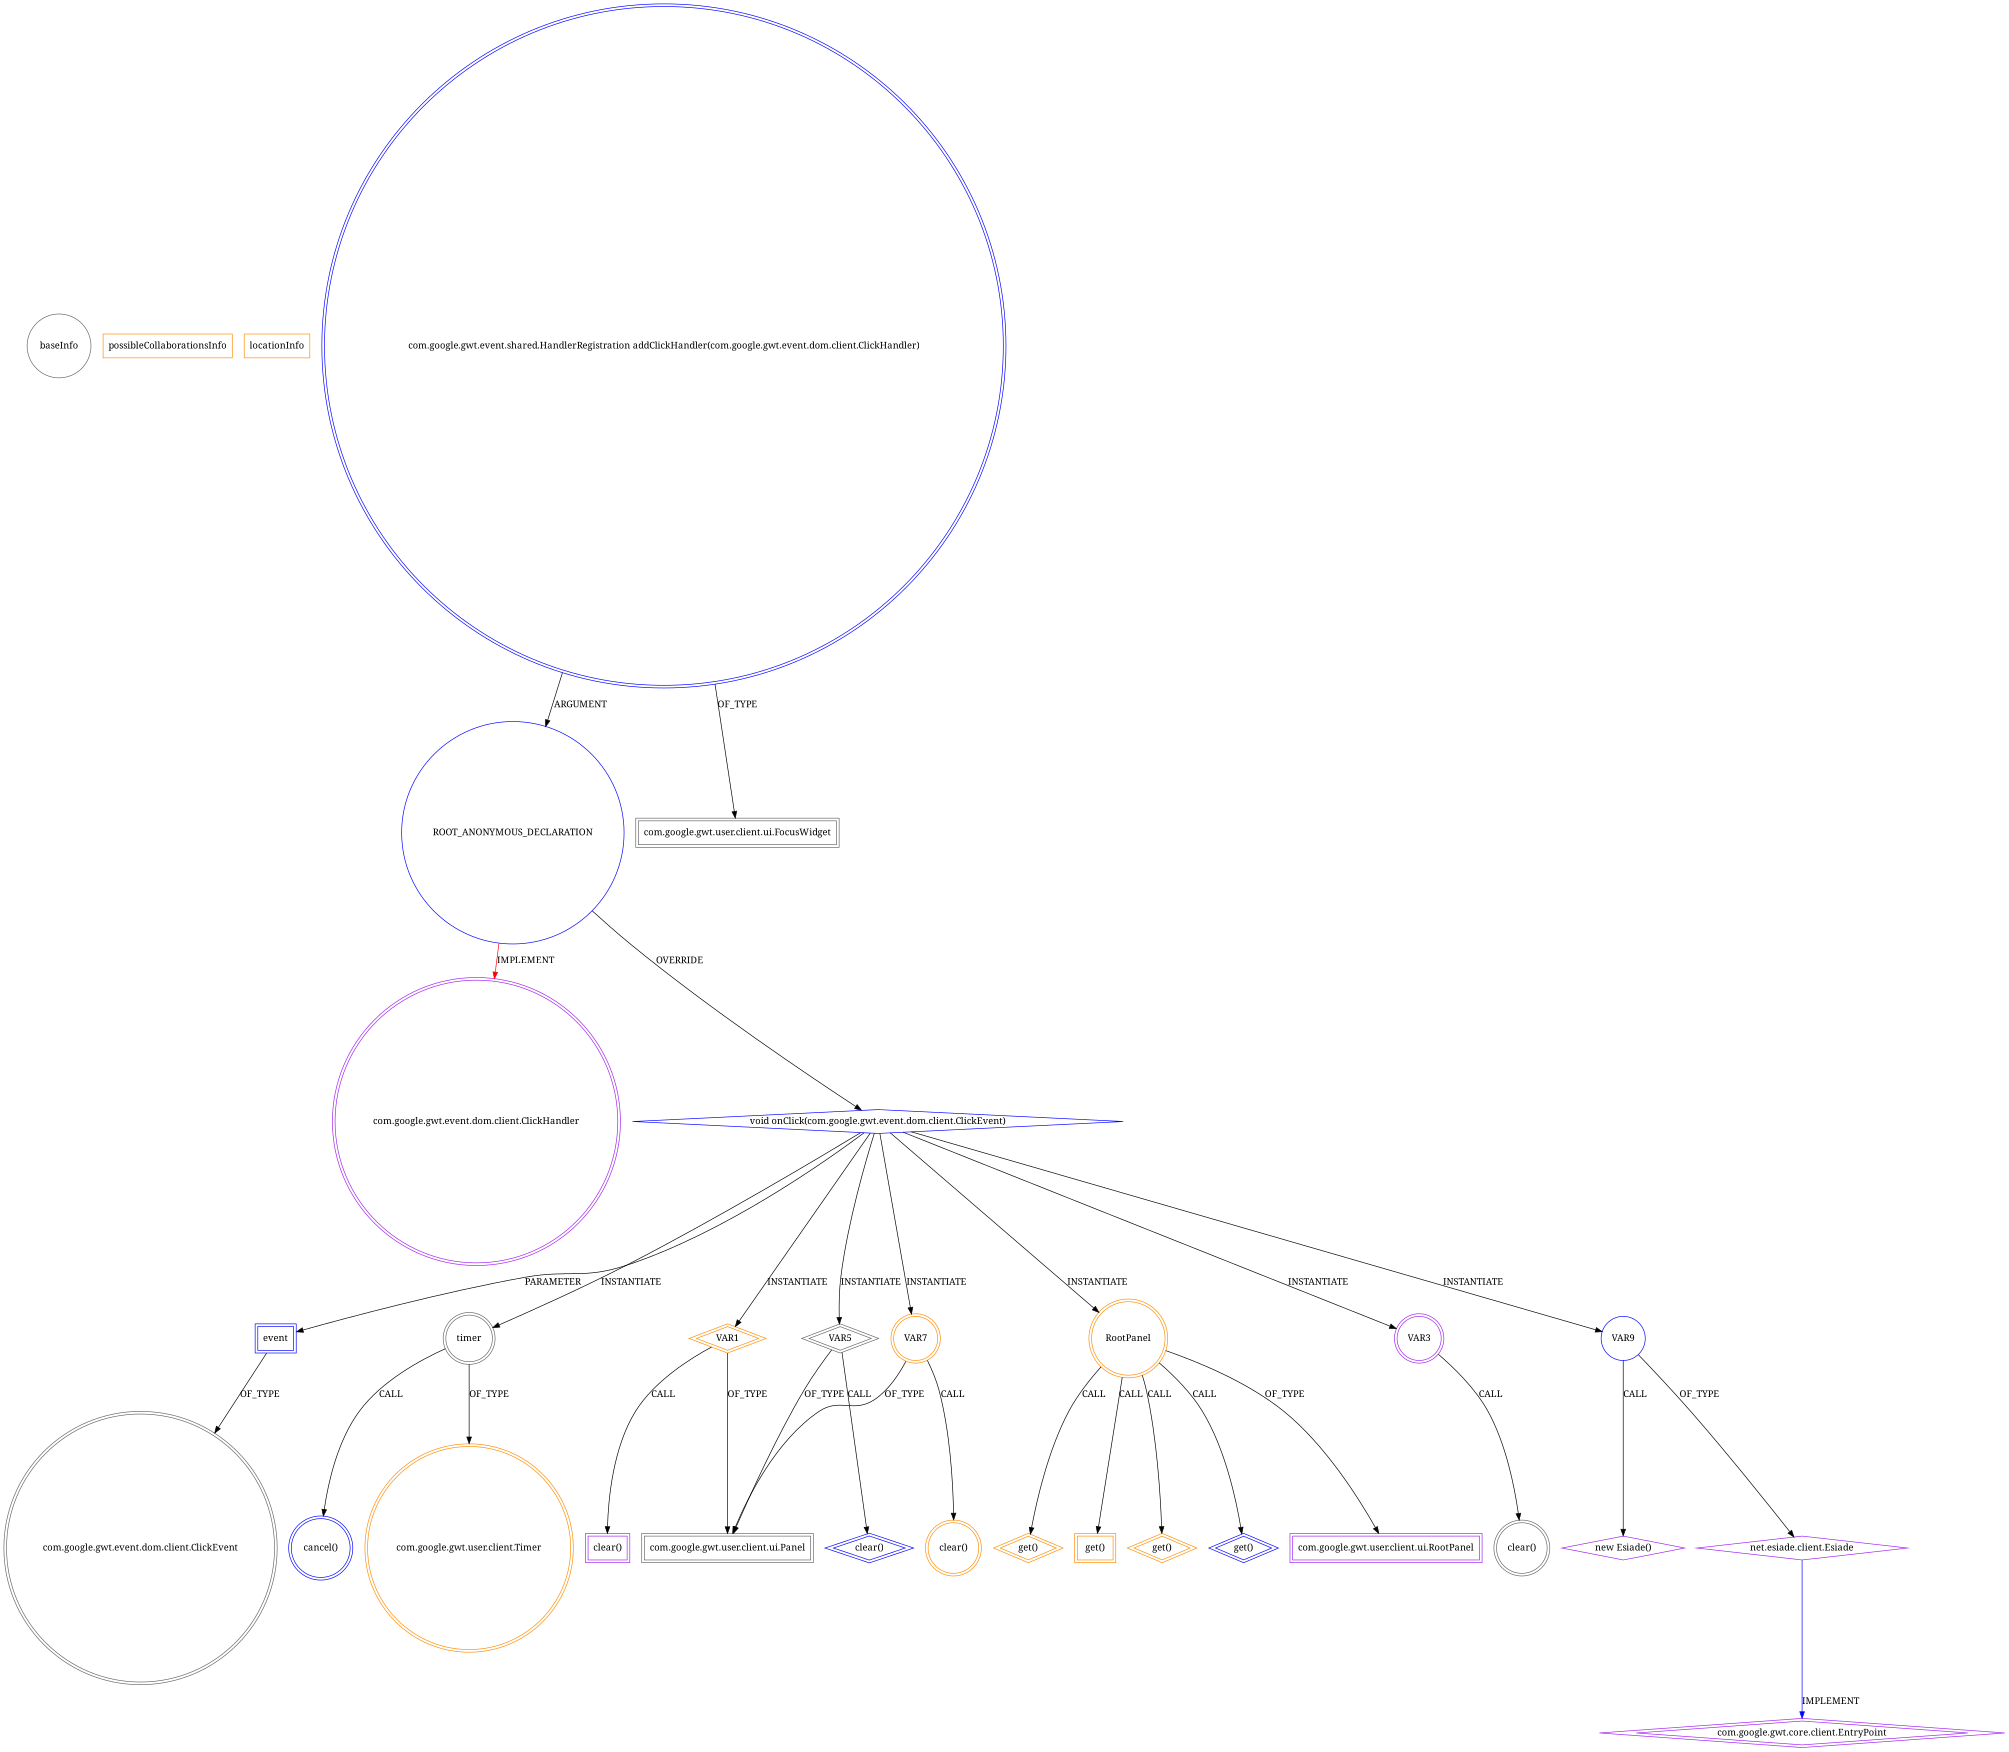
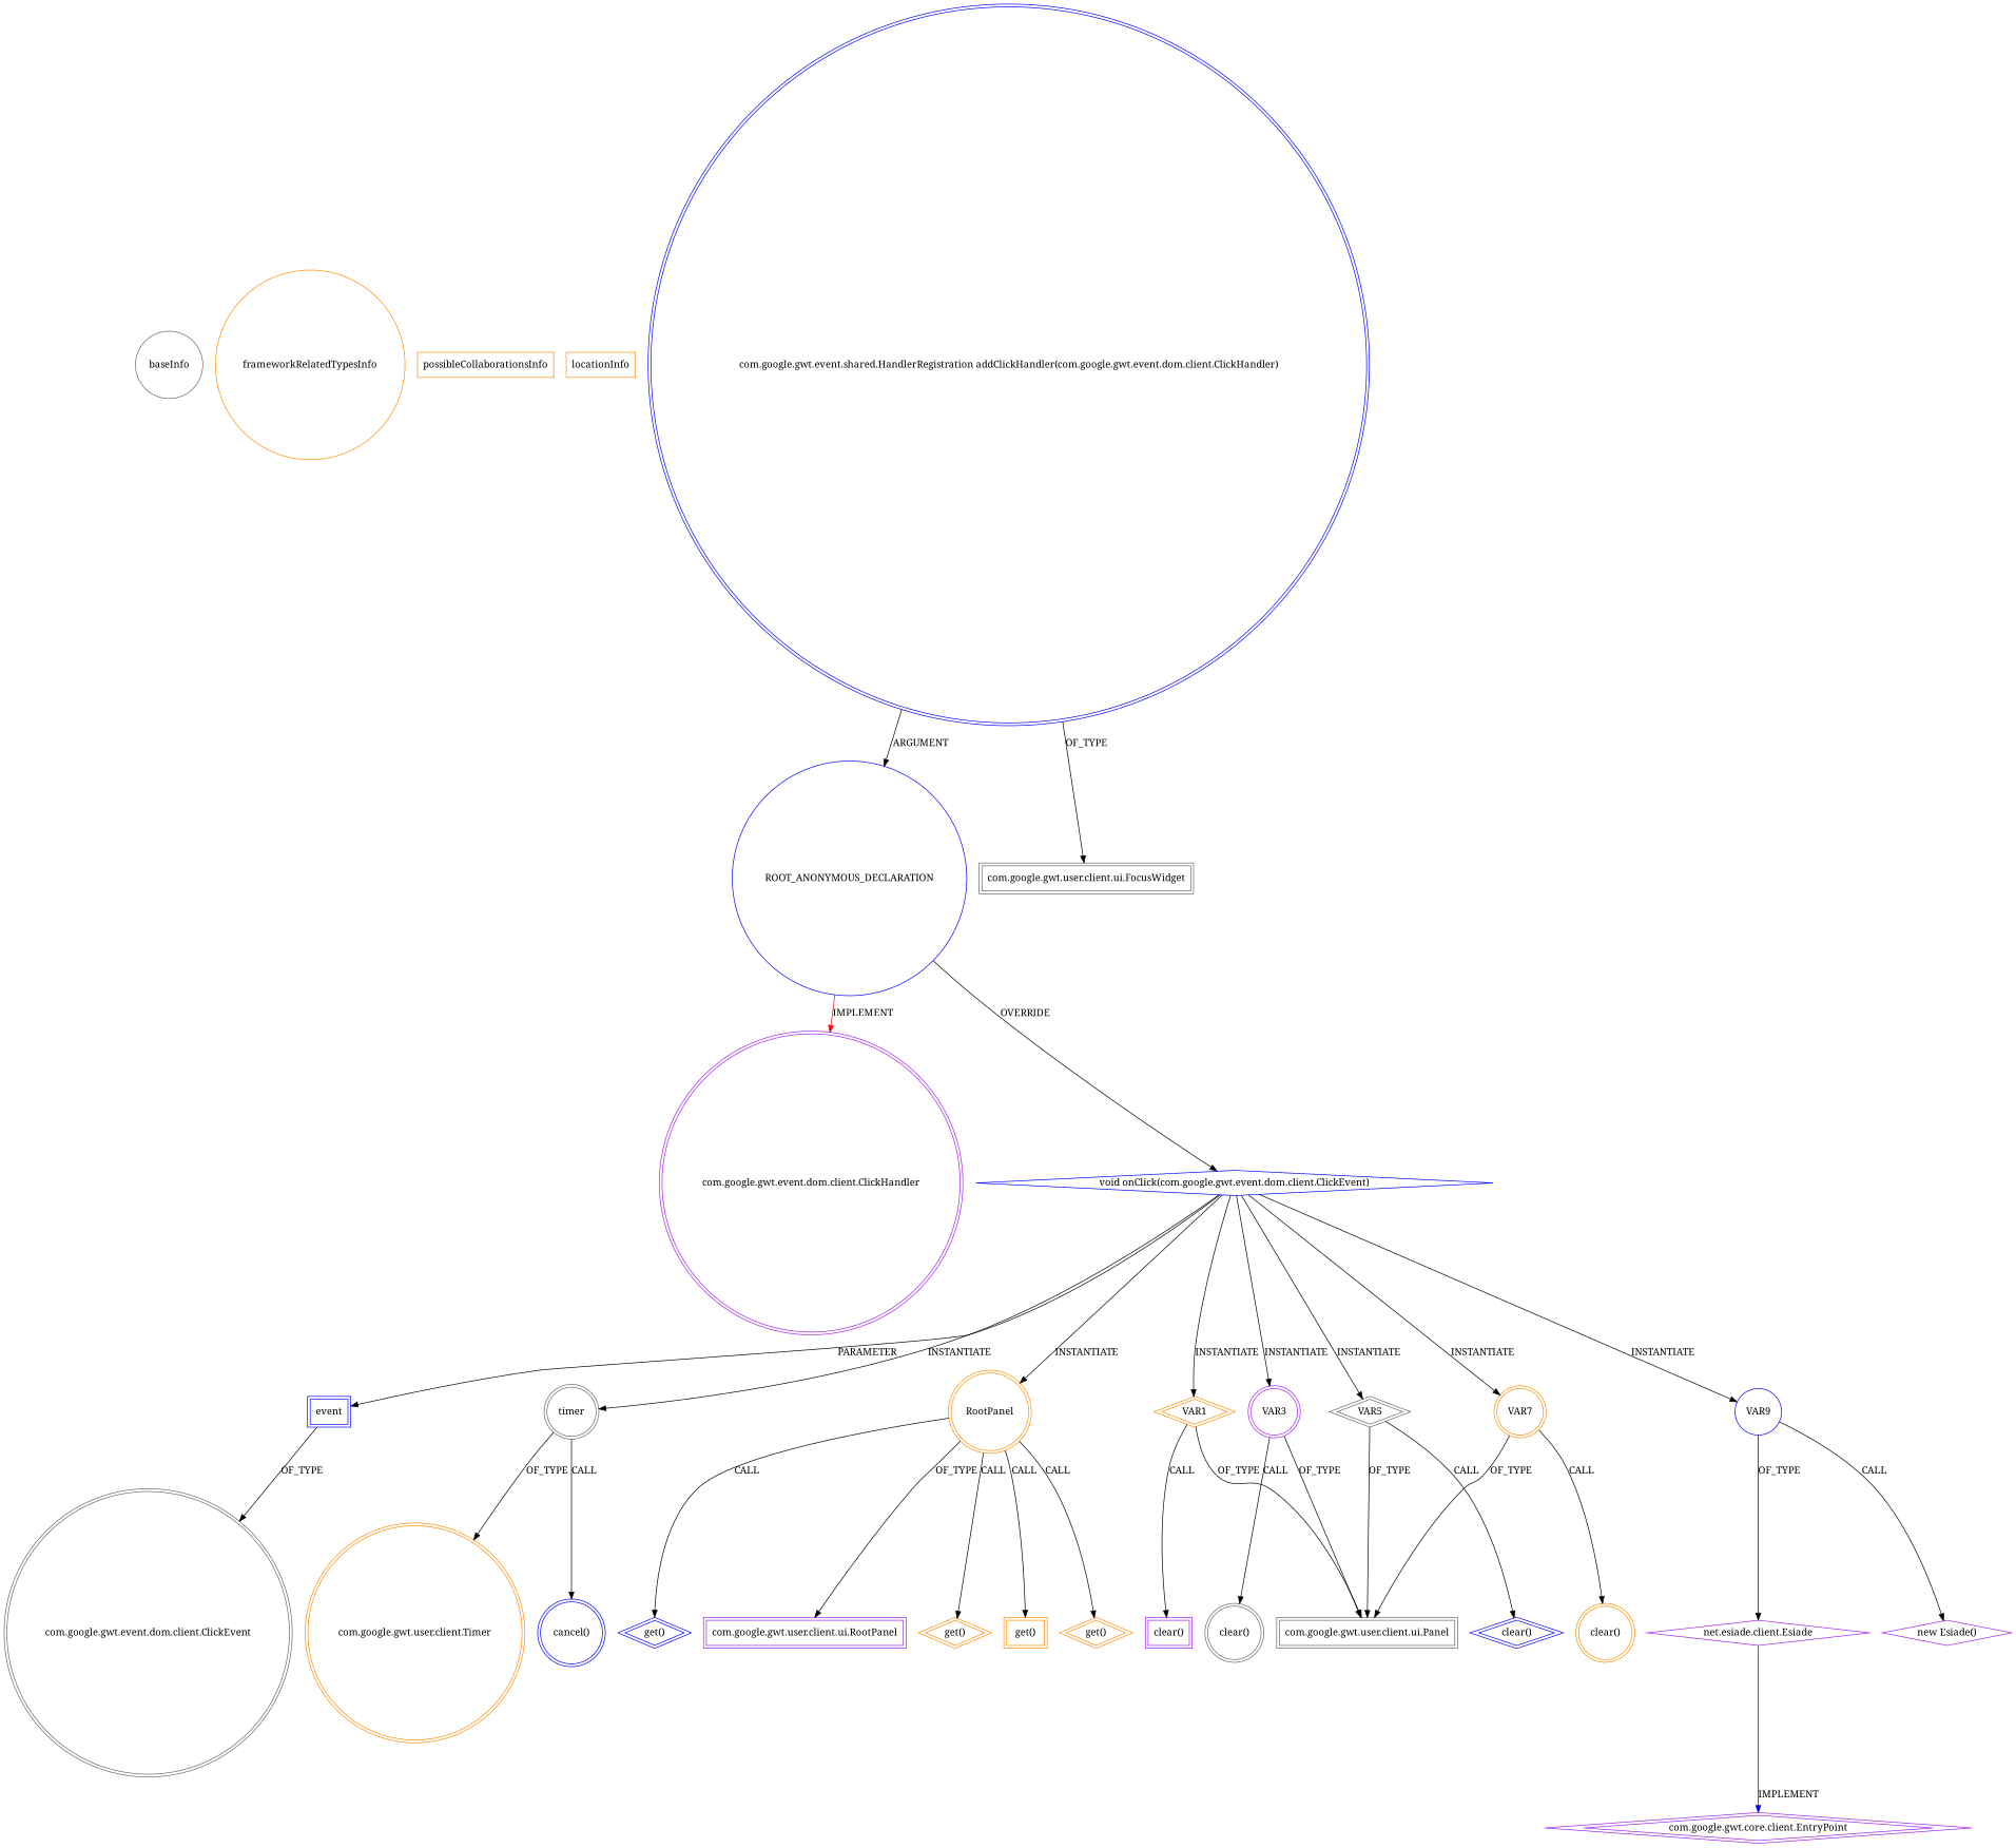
  digraph {
    fontname="Noto Serif"
    node [color=darkorange fontname="Noto Serif" shape=circle isFrameworkType=true vertexType=INSIDE_CALL peripheries=2]
    edge [fontname="Noto Serif"]
    baseInfo [category=extension_graph color=gray40 graphId=4509 isAnonymous=true possibleRelation=true isFrameworkType="" vertexType="" peripheries=""]
+   frameworkRelatedTypesInfo [0="com.google.gwt.event.dom.client.ClickHandler" isFrameworkType="" vertexType="" peripheries=""]
    possibleCollaborationsInfo [0="4509~OVERRIDING_METHOD_DECLARATION-INSTANTIATION-~com.google.gwt.event.dom.client.ClickHandler ~com.google.gwt.core.client.EntryPoint ~true~false" shape=box isFrameworkType="" vertexType="" peripheries=""]
    locationInfo [contextSignature="void UpdateCore(java.util.ArrayList,java.util.ArrayList,java.util.ArrayList,java.util.ArrayList,int,net.esiade.client.CollisionManager,net.esiade.client.DynamicsCore,net.esiade.client.EvolutionCore,int,int,boolean,boolean,boolean,java.util.HashMap)" filePath="/spydon-esiade/esiade-master/src/net/esiade/client/UpdateCore.java" graphId=4509 projectName="spydon-esiade" shape=box isFrameworkType="" vertexType="" peripheries=""]
    n5 [color=blue isFrameworkType=false label=ROOT_ANONYMOUS_DECLARATION vertexType=ROOT_ANONYMOUS_DECLARATION peripheries=""]
    n6 [color=purple label="com.google.gwt.event.dom.client.ClickHandler" vertexType=FRAMEWORK_INTERFACE_TYPE]
    n7 [color=blue isFrameworkType=false label="void onClick(com.google.gwt.event.dom.client.ClickEvent)" shape=diamond vertexType=OVERRIDING_METHOD_DECLARATION peripheries=""]
    n8 [color=blue label=event shape=box vertexType=PARAMETER_DECLARATION]
    n9 [color=gray40 label=timer vertexType=VARIABLE_EXPRESION]
    n10 [label=VAR1 shape=diamond vertexType=VARIABLE_EXPRESION]
    n11 [label=RootPanel vertexType=VARIABLE_EXPRESION]
    n12 [color=purple label=VAR3 vertexType=VARIABLE_EXPRESION]
    n13 [color=gray40 label=VAR5 shape=diamond vertexType=VARIABLE_EXPRESION]
    n14 [label=VAR7 vertexType=VARIABLE_EXPRESION]
    n15 [color=blue isFrameworkType=false label=VAR9 vertexType=VARIABLE_EXPRESION peripheries=""]
    n16 [color=blue label="com.google.gwt.event.shared.HandlerRegistration addClickHandler(com.google.gwt.event.dom.client.ClickHandler)" vertexType=OUTSIDE_CALL]
    n17 [color=gray40 label="com.google.gwt.user.client.ui.FocusWidget" shape=box vertexType=FRAMEWORK_CLASS_TYPE]
    n18 [color=gray40 label="com.google.gwt.event.dom.client.ClickEvent" vertexType=FRAMEWORK_CLASS_TYPE]
    n19 [label="com.google.gwt.user.client.Timer" vertexType=FRAMEWORK_CLASS_TYPE]
    n20 [color=blue label="cancel()"]
    n21 [color=gray40 label="com.google.gwt.user.client.ui.Panel" shape=box vertexType=FRAMEWORK_CLASS_TYPE]
    n22 [color=purple label="clear()" shape=box]
    n23 [color=purple label="com.google.gwt.user.client.ui.RootPanel" shape=box vertexType=FRAMEWORK_CLASS_TYPE]
    n24 [label="get()" shape=diamond]
    n25 [label="get()" shape=box]
    n26 [label="get()" shape=diamond]
    n27 [color=blue label="get()" shape=diamond]
    n28 [color=gray40 label="clear()"]
    n29 [color=blue label="clear()" shape=diamond]
    n30 [label="clear()"]
    n31 [color=purple isFrameworkType=false label="net.esiade.client.Esiade" shape=diamond vertexType=REFERENCE_CLIENT_CLASS_DECLARATION peripheries=""]
    n32 [color=purple isFrameworkType=false label="new Esiade()" shape=diamond vertexType=CONSTRUCTOR_CALL peripheries=""]
    n33 [color=purple label="com.google.gwt.core.client.EntryPoint" shape=diamond vertexType=FRAMEWORK_INTERFACE_TYPE]
    n5 -> n6 [color=red label=IMPLEMENT]
    n5 -> n7 [label=OVERRIDE]
    n7 -> n8 [label=PARAMETER]
    n7 -> n9 [label=INSTANTIATE]
    n7 -> n10 [label=INSTANTIATE]
    n7 -> n11 [label=INSTANTIATE]
    n7 -> n12 [label=INSTANTIATE]
    n7 -> n13 [label=INSTANTIATE]
    n7 -> n14 [label=INSTANTIATE]
    n7 -> n15 [label=INSTANTIATE]
    n8 -> n18 [label=OF_TYPE]
    n9 -> n19 [label=OF_TYPE]
    n9 -> n20 [label=CALL]
    n10 -> n21 [label=OF_TYPE]
    n10 -> n22 [label=CALL]
    n11 -> n23 [label=OF_TYPE]
    n11 -> n24 [label=CALL]
    n11 -> n25 [label=CALL]
    n11 -> n26 [label=CALL]
    n11 -> n27 [label=CALL]
+   n12 -> n21 [label=OF_TYPE]
    n12 -> n28 [label=CALL]
    n13 -> n21 [label=OF_TYPE]
    n13 -> n29 [label=CALL]
    n14 -> n21 [label=OF_TYPE]
    n14 -> n30 [label=CALL]
    n15 -> n31 [label=OF_TYPE]
    n15 -> n32 [label=CALL]
    n16 -> n5 [label=ARGUMENT]
    n16 -> n17 [label=OF_TYPE]
    n31 -> n33 [color=blue label=IMPLEMENT]
  }
